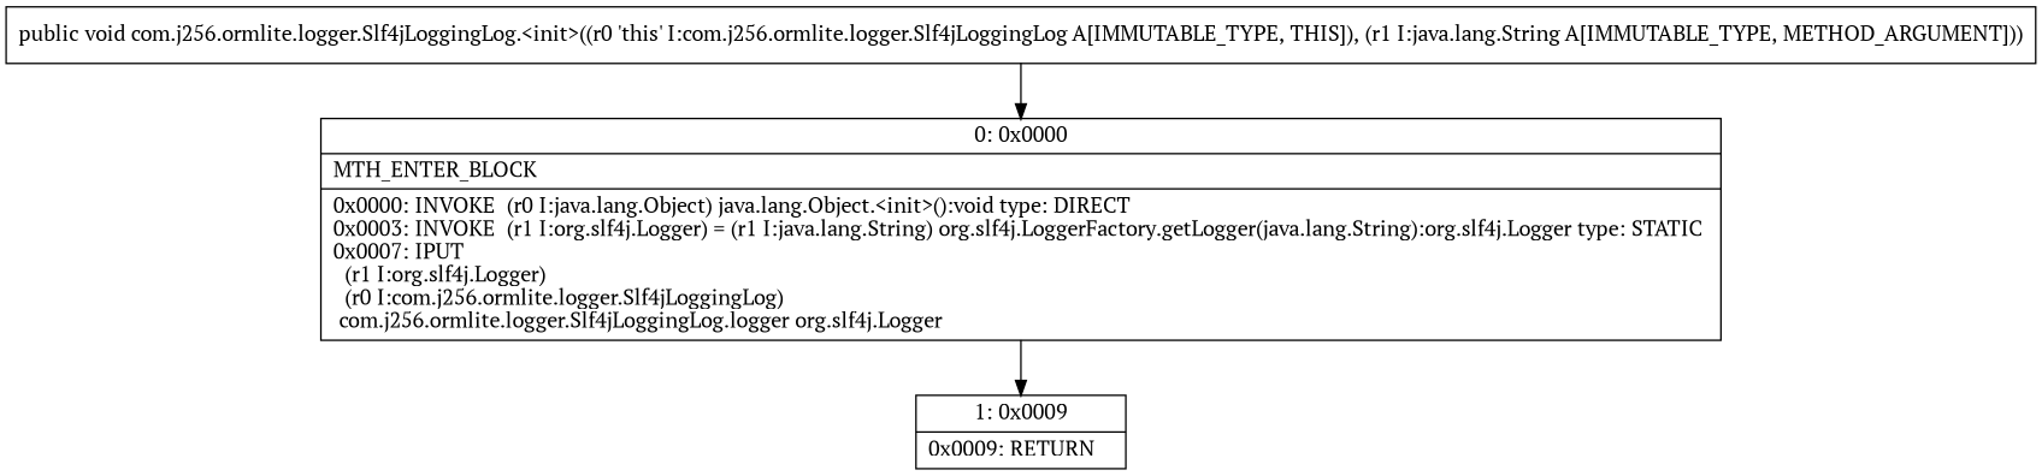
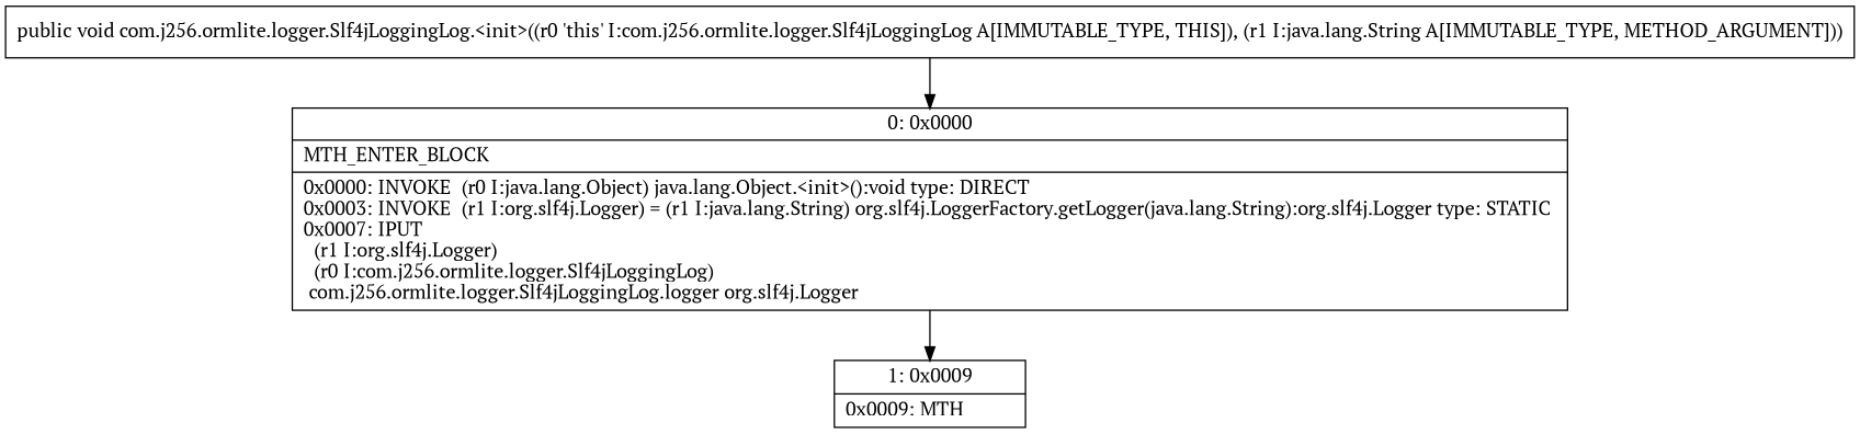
  digraph {
    fontname="PT Serif"
    node [shape=record fontname="PT Serif"]
    edge [fontname="PT Serif"]
    n1 [label="{0\:\ 0x0000|MTH_ENTER_BLOCK\l|0x0000: INVOKE  (r0 I:java.lang.Object) java.lang.Object.\<init\>():void type: DIRECT \l0x0003: INVOKE  (r1 I:org.slf4j.Logger) = (r1 I:java.lang.String) org.slf4j.LoggerFactory.getLogger(java.lang.String):org.slf4j.Logger type: STATIC \l0x0007: IPUT  \l  (r1 I:org.slf4j.Logger)\l  (r0 I:com.j256.ormlite.logger.Slf4jLoggingLog)\l com.j256.ormlite.logger.Slf4jLoggingLog.logger org.slf4j.Logger \l}"]
-   n2 [label="{1\:\ 0x0009|0x0009: RETURN   \l}"]
+   n2 [label="{1\:\ 0x0009|0x0009: MTH   \l}"]
    n3 [label="{public void com.j256.ormlite.logger.Slf4jLoggingLog.\<init\>((r0 'this' I:com.j256.ormlite.logger.Slf4jLoggingLog A[IMMUTABLE_TYPE, THIS]), (r1 I:java.lang.String A[IMMUTABLE_TYPE, METHOD_ARGUMENT])) }"]
    n1 -> n2
    n3 -> n1
  }
